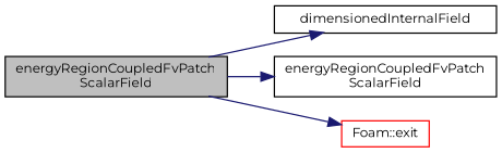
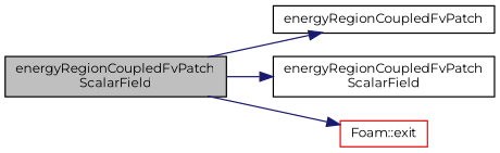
  digraph {
    rankdir=LR
    fontname=Montserrat
    node [color=black fontname=Montserrat fontsize=10 shape=record]
    edge [color=midnightblue fontname=Montserrat fontsize=10 labelfontname=FreeSans labelfontsize=10 style=solid]
    n1 [fillcolor=grey75 fontcolor=black height=0.2 label="energyRegionCoupledFvPatch\lScalarField" style=filled width=0.4]
-   n2 [height=0.2 label=dimensionedInternalField width=0.4]
+   n2 [height=0.2 label=energyRegionCoupledFvPatch width=0.4]
    n3 [height=0.2 label="energyRegionCoupledFvPatch\lScalarField" width=0.4]
    n4 [color=red height=0.2 label="Foam::exit" width=0.4]
    n1 -> n2
    n1 -> n3
    n1 -> n4
  }
